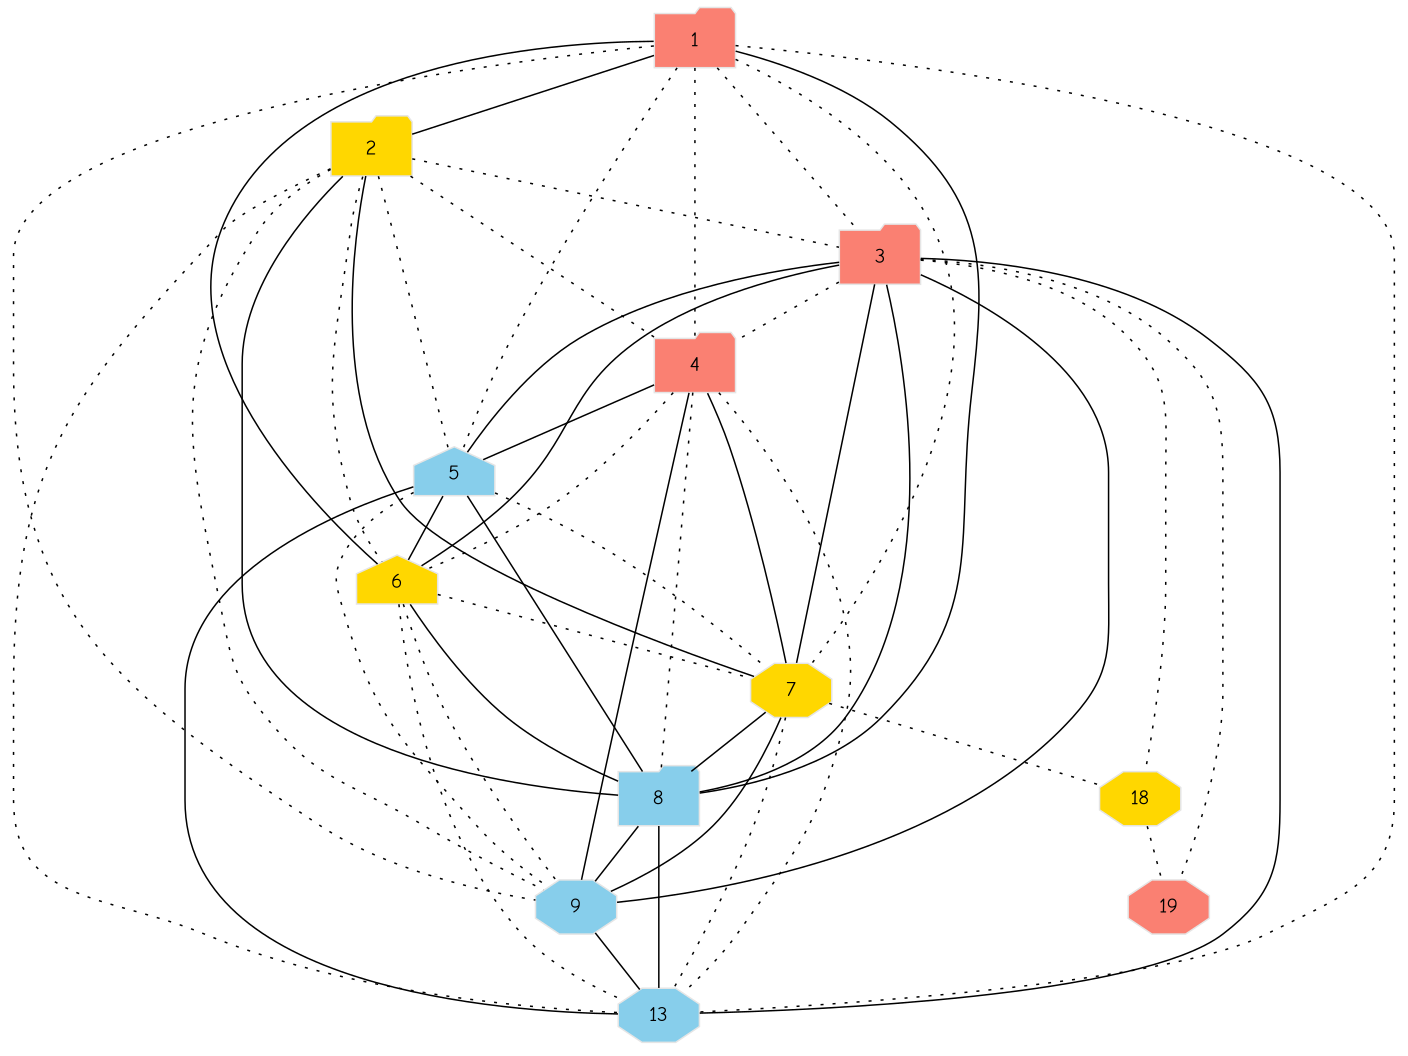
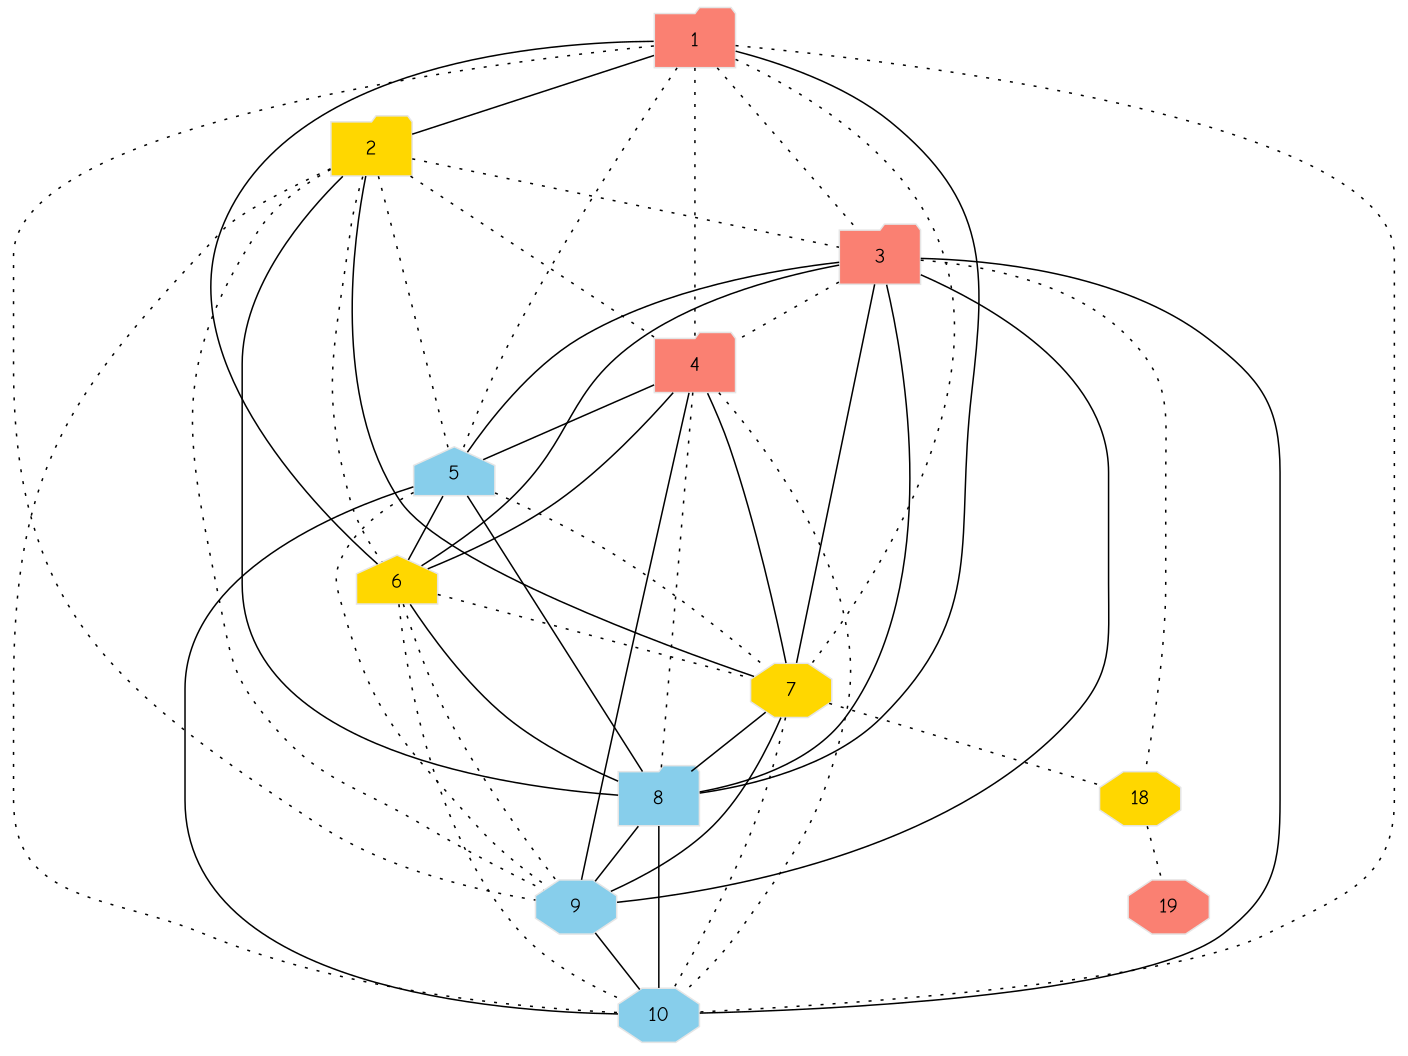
  graph {
    fontname="Comic Neue"
    node [color=gray90 fillcolor=salmon fontname="Comic Neue" shape=folder style=filled]
    edge [fontname="Comic Neue" style=dotted]
    1 [super="+13+15+16+20"]
    2 [fillcolor=gold super="+11+12"]
    3 [super="+13+14"]
    4 [super="+17"]
    5 [fillcolor=skyblue shape=house super="+14"]
    6 [fillcolor=gold shape=house super="+11+12+16"]
    7 [fillcolor=gold shape=octagon]
    8 [fillcolor=skyblue]
    9 [fillcolor=skyblue shape=octagon super="+15"]
-   10 [fillcolor=skyblue shape=octagon super="+17" label=13]
+   10 [fillcolor=skyblue shape=octagon super="+17"]
    18 [fillcolor=gold shape=octagon]
    19 [shape=octagon super="+20"]
    1 -- 2 [style=solid]
    1 -- 3
    1 -- 4
    1 -- 5
    1 -- 6 [style=solid]
    1 -- 7
    1 -- 8 [style=solid]
    1 -- 9
    1 -- 10
    2 -- 3
    2 -- 4
    2 -- 5
    2 -- 6
    2 -- 7 [style=solid]
    2 -- 8 [style=solid]
    2 -- 9
    2 -- 10
    3 -- 4
    3 -- 5 [style=solid]
    3 -- 6 [style=solid]
    3 -- 7 [style=solid]
    3 -- 8 [style=solid]
    3 -- 9 [style=solid]
    3 -- 10 [style=solid]
    3 -- 18
-   3 -- 19
    4 -- 5 [style=solid]
-   4 -- 6
+   4 -- 6 [style=solid]
    4 -- 7 [style=solid]
    4 -- 8
    4 -- 9 [style=solid]
    4 -- 10
    5 -- 6 [style=solid]
    5 -- 7
    5 -- 8 [style=solid]
    5 -- 9
    5 -- 10 [style=solid]
    6 -- 7
    6 -- 8 [style=solid]
    6 -- 9
    6 -- 10
    7 -- 8 [style=solid]
    7 -- 9 [style=solid]
    7 -- 10
    7 -- 18
    8 -- 9 [style=solid]
    8 -- 10 [style=solid]
    9 -- 10 [style=solid]
    18 -- 19
  }
